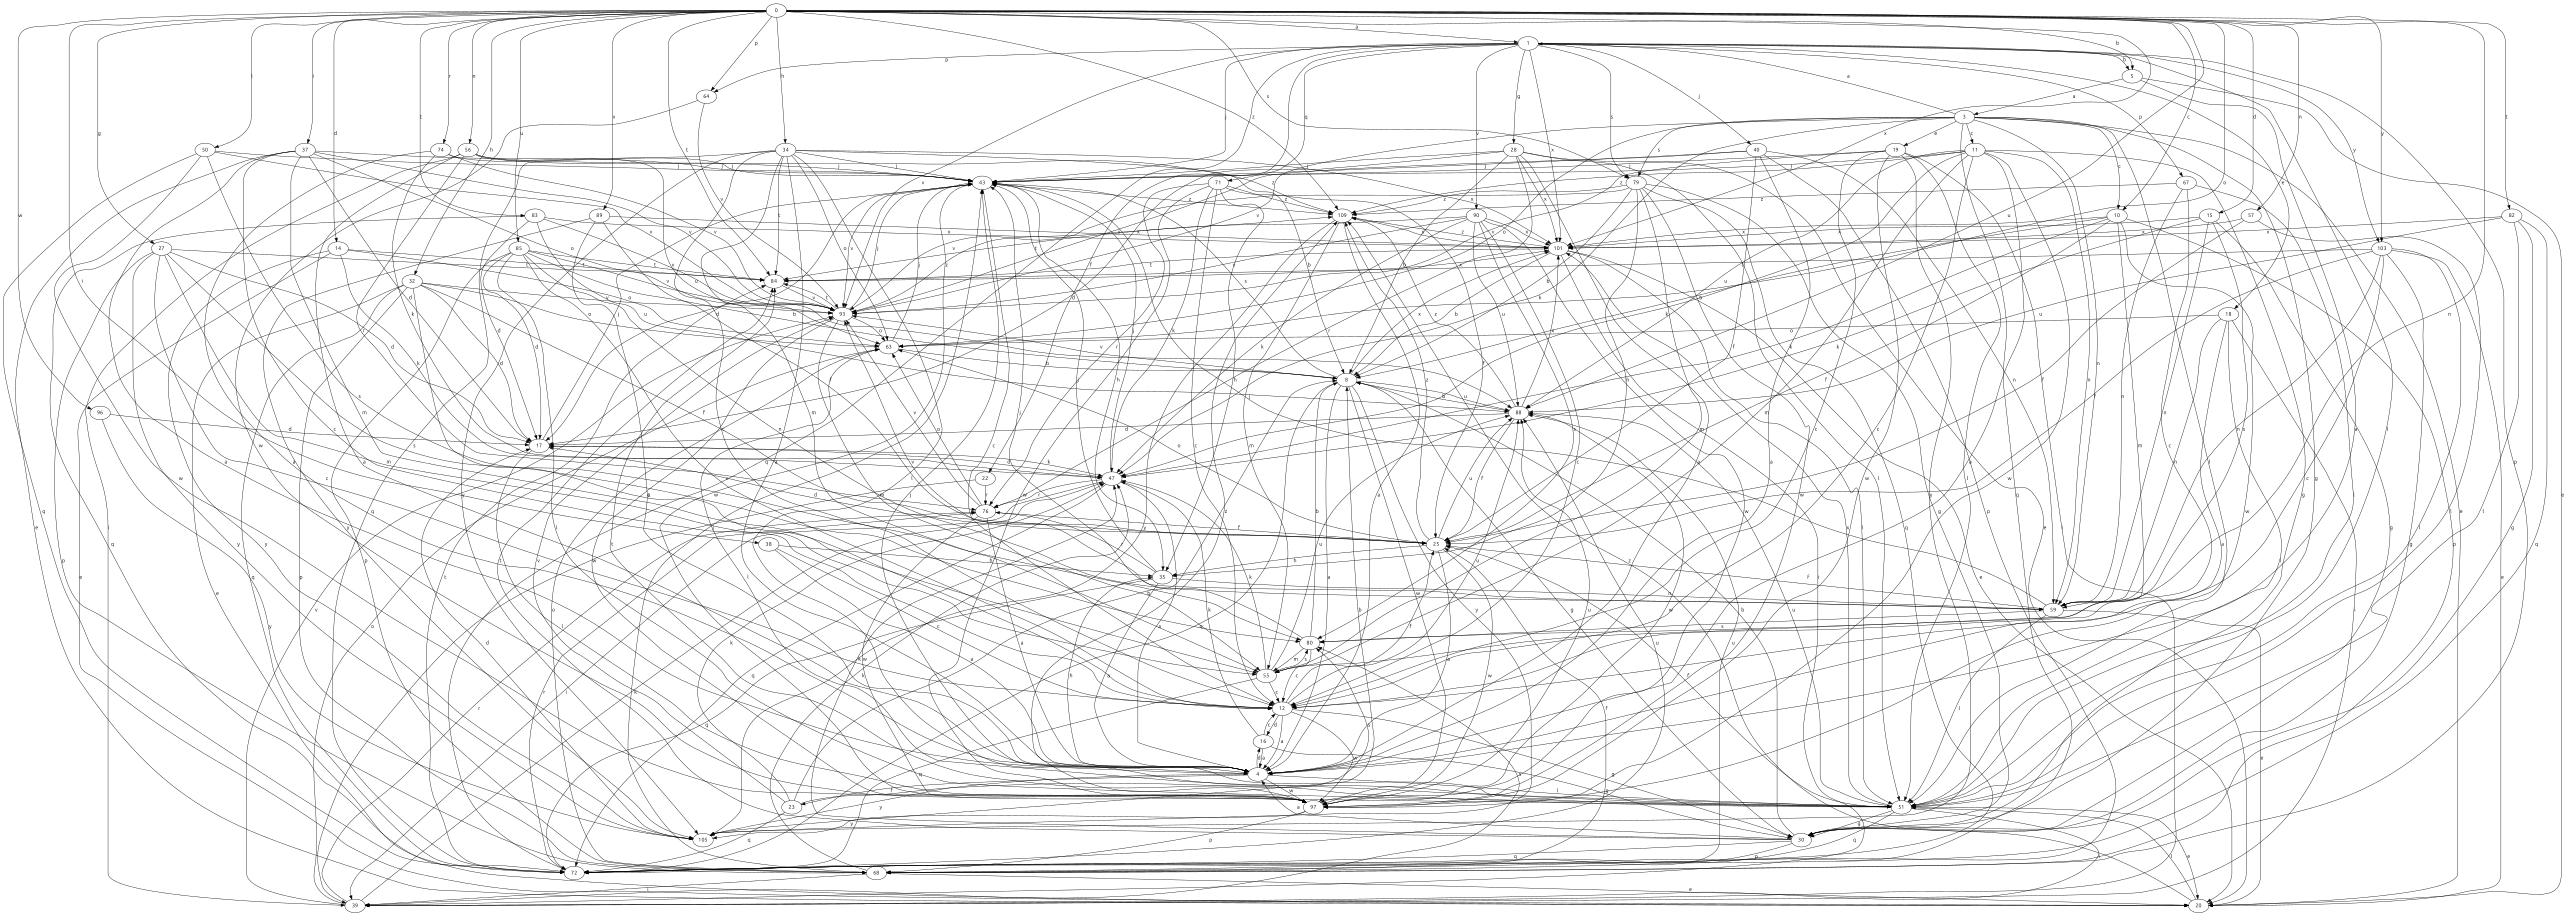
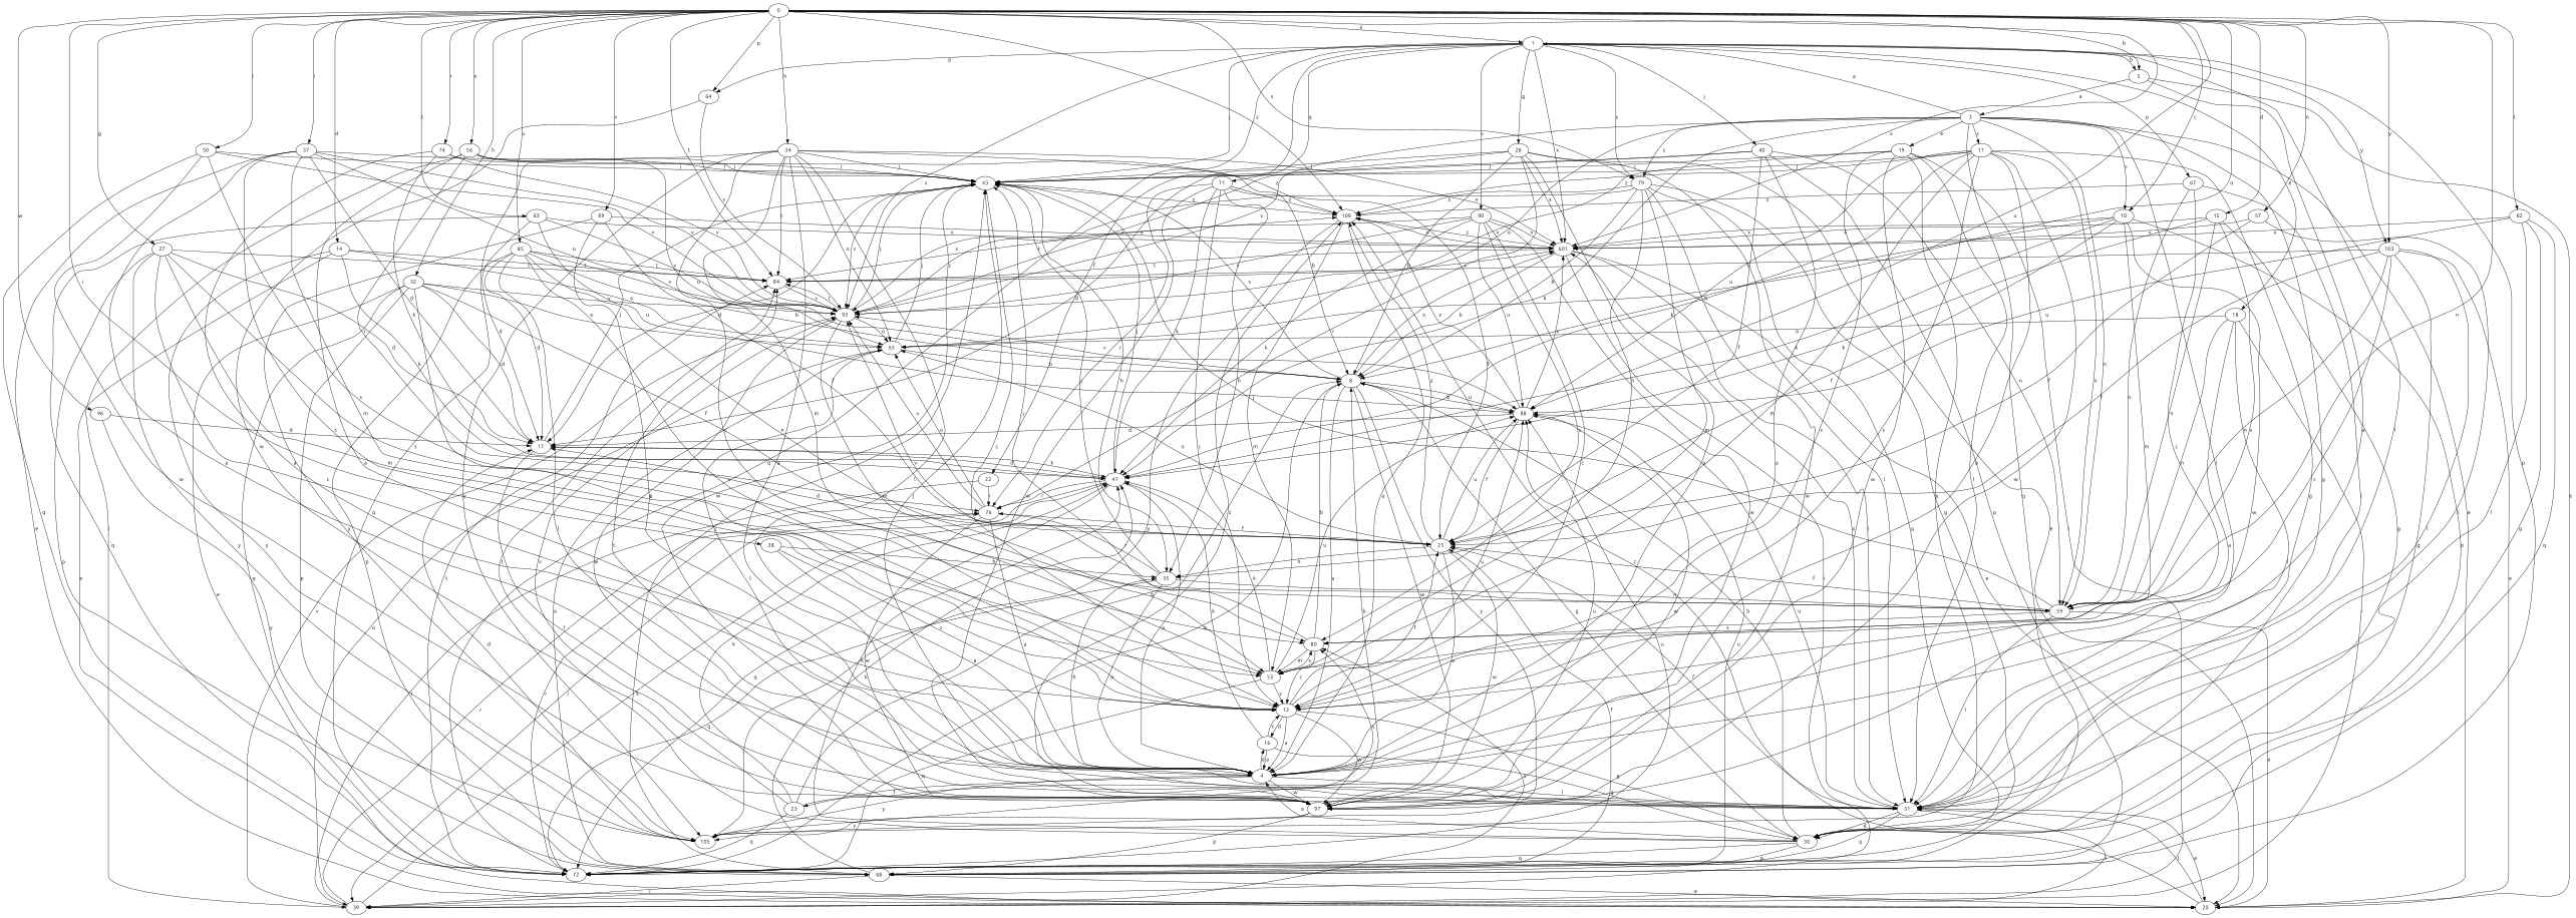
  strict digraph {
    fontname=Ubuntu
    node [fontname=Ubuntu]
    edge [fontname=Ubuntu]
    0
    1
    5
    10
    14
    15
    27
    32
    34
    37
    38
    50
    56
    57
    59
    63
    64
    74
    79
    82
    83
    84
    85
    88
    89
    96
-   101
+   101 [label=601]
    103
    109
    18
    22
    28
    40
    43
    51
    67
    68
    71
    72
    90
    93
    3
    20
    4
    47
    97
    8
    25
    55
    105
    30
    80
    12
    17
    35
    39
    76
    11
    19
    16
    23
    0 -> 1 [label=a]
    0 -> 5 [label=b]
    0 -> 10 [label=c]
    0 -> 14 [label=d]
    0 -> 15 [label=d]
    0 -> 27 [label=g]
    0 -> 32 [label=h]
    0 -> 34 [label=h]
    0 -> 37 [label=i]
    0 -> 38 [label=i]
    0 -> 50 [label=l]
    0 -> 56 [label=n]
    0 -> 57 [label=n]
    0 -> 59 [label=n]
    0 -> 63 [label=o]
    0 -> 64 [label=p]
    0 -> 74 [label=r]
    0 -> 79 [label=s]
    0 -> 82 [label=t]
    0 -> 83 [label=t]
    0 -> 84 [label=t]
    0 -> 85 [label=u]
    0 -> 88 [label=u]
    0 -> 89 [label=v]
    0 -> 96 [label=w]
    0 -> 101 [label=x]
    0 -> 103 [label=y]
    0 -> 109 [label=z]
    1 -> 5 [label=b]
    1 -> 64 [label=p]
    1 -> 79 [label=s]
    1 -> 101 [label=x]
    1 -> 103 [label=y]
    1 -> 18 [label=e]
    1 -> 22 [label=f]
    1 -> 28 [label=g]
    1 -> 40 [label=j]
    1 -> 43 [label=j]
    1 -> 51 [label=l]
    1 -> 67 [label=p]
    1 -> 68 [label=p]
    1 -> 71 [label=q]
    1 -> 72 [label=q]
    1 -> 90 [label=v]
    1 -> 93 [label=v]
    5 -> 3 [label=a]
    5 -> 20 [label=e]
    5 -> 4 [label=a]
    10 -> 101 [label=x]
    10 -> 68 [label=p]
    10 -> 47 [label=k]
    10 -> 97 [label=w]
    10 -> 8 [label=b]
    10 -> 25 [label=f]
    10 -> 55 [label=m]
    14 -> 63 [label=o]
    14 -> 84 [label=t]
    14 -> 20 [label=e]
    14 -> 47 [label=k]
    14 -> 105 [label=y]
    15 -> 59 [label=n]
    15 -> 101 [label=x]
    15 -> 47 [label=k]
    15 -> 30 [label=g]
    15 -> 80 [label=s]
    27 -> 84 [label=t]
    27 -> 68 [label=p]
    27 -> 55 [label=m]
    27 -> 105 [label=y]
    27 -> 80 [label=s]
    27 -> 12 [label=c]
    27 -> 17 [label=d]
    32 -> 63 [label=o]
    32 -> 68 [label=p]
    32 -> 72 [label=q]
    32 -> 93 [label=v]
    32 -> 20 [label=e]
    32 -> 25 [label=f]
    32 -> 12 [label=c]
    32 -> 17 [label=d]
    34 -> 63 [label=o]
    34 -> 84 [label=t]
    34 -> 101 [label=x]
    34 -> 43 [label=j]
    34 -> 51 [label=l]
    34 -> 72 [label=q]
    34 -> 4 [label=a]
    34 -> 8 [label=b]
    34 -> 55 [label=m]
    34 -> 105 [label=y]
    34 -> 12 [label=c]
    37 -> 63 [label=o]
    37 -> 43 [label=j]
    37 -> 93 [label=v]
    37 -> 20 [label=e]
    37 -> 4 [label=a]
    37 -> 55 [label=m]
    37 -> 12 [label=c]
    37 -> 17 [label=d]
    38 -> 4 [label=a]
    38 -> 12 [label=c]
    38 -> 35 [label=h]
    50 -> 43 [label=j]
    50 -> 72 [label=q]
    50 -> 93 [label=v]
    50 -> 97 [label=w]
    50 -> 80 [label=s]
    56 -> 88 [label=u]
    56 -> 109 [label=z]
    56 -> 43 [label=j]
    56 -> 4 [label=a]
    56 -> 39 [label=i]
    56 -> 76 [label=r]
    57 -> 101 [label=x]
    57 -> 51 [label=l]
    57 -> 25 [label=f]
    59 -> 43 [label=j]
    59 -> 51 [label=l]
    59 -> 93 [label=v]
    59 -> 20 [label=e]
    59 -> 25 [label=f]
    59 -> 80 [label=s]
    63 -> 43 [label=j]
    63 -> 51 [label=l]
    63 -> 8 [label=b]
    64 -> 93 [label=v]
    64 -> 97 [label=w]
    74 -> 43 [label=j]
    74 -> 93 [label=v]
    74 -> 4 [label=a]
    74 -> 47 [label=k]
    79 -> 109 [label=z]
    79 -> 72 [label=q]
    79 -> 93 [label=v]
    79 -> 97 [label=w]
    79 -> 8 [label=b]
    79 -> 55 [label=m]
    79 -> 30 [label=g]
    79 -> 35 [label=h]
    82 -> 88 [label=u]
    82 -> 101 [label=x]
    82 -> 51 [label=l]
    82 -> 72 [label=q]
    82 -> 30 [label=g]
    83 -> 88 [label=u]
    83 -> 101 [label=x]
    83 -> 72 [label=q]
    83 -> 93 [label=v]
    83 -> 17 [label=d]
    84 -> 101 [label=x]
    84 -> 93 [label=v]
    85 -> 59 [label=n]
    85 -> 84 [label=t]
    85 -> 51 [label=l]
    85 -> 68 [label=p]
    85 -> 93 [label=v]
    85 -> 8 [label=b]
    85 -> 12 [label=c]
    85 -> 17 [label=d]
    88 -> 101 [label=x]
    88 -> 109 [label=z]
    88 -> 97 [label=w]
    88 -> 8 [label=b]
    88 -> 25 [label=f]
    88 -> 17 [label=d]
    89 -> 101 [label=x]
    89 -> 4 [label=a]
    89 -> 25 [label=f]
    89 -> 105 [label=y]
    96 -> 105 [label=y]
    96 -> 17 [label=d]
    101 -> 84 [label=t]
    101 -> 109 [label=z]
    101 -> 51 [label=l]
    101 -> 20 [label=e]
    101 -> 8 [label=b]
    101 -> 39 [label=i]
    103 -> 59 [label=n]
    103 -> 84 [label=t]
    103 -> 51 [label=l]
    103 -> 20 [label=e]
    103 -> 25 [label=f]
    103 -> 30 [label=g]
    103 -> 12 [label=c]
    109 -> 101 [label=x]
    109 -> 4 [label=a]
    109 -> 55 [label=m]
    109 -> 105 [label=y]
    18 -> 59 [label=n]
    18 -> 63 [label=o]
    18 -> 51 [label=l]
    18 -> 4 [label=a]
    18 -> 39 [label=i]
    22 -> 39 [label=i]
    22 -> 76 [label=r]
    28 -> 101 [label=x]
    28 -> 43 [label=j]
    28 -> 51 [label=l]
    28 -> 20 [label=e]
    28 -> 4 [label=a]
    28 -> 8 [label=b]
    28 -> 17 [label=d]
    28 -> 76 [label=r]
    40 -> 59 [label=n]
    40 -> 43 [label=j]
    40 -> 68 [label=p]
    40 -> 93 [label=v]
    40 -> 4 [label=a]
    40 -> 25 [label=f]
    43 -> 109 [label=z]
    43 -> 93 [label=v]
    43 -> 97 [label=w]
    43 -> 12 [label=c]
    43 -> 17 [label=d]
    43 -> 35 [label=h]
    51 -> 84 [label=t]
    51 -> 88 [label=u]
    51 -> 101 [label=x]
    51 -> 43 [label=j]
    51 -> 72 [label=q]
    51 -> 20 [label=e]
    51 -> 25 [label=f]
    51 -> 30 [label=g]
    51 -> 39 [label=i]
    67 -> 59 [label=n]
    67 -> 109 [label=z]
    67 -> 51 [label=l]
    67 -> 12 [label=c]
    68 -> 63 [label=o]
    68 -> 88 [label=u]
    68 -> 43 [label=j]
    68 -> 20 [label=e]
    68 -> 47 [label=k]
    68 -> 25 [label=f]
    68 -> 39 [label=i]
    71 -> 109 [label=z]
    71 -> 47 [label=k]
    71 -> 97 [label=w]
    71 -> 25 [label=f]
    71 -> 12 [label=c]
    71 -> 35 [label=h]
    71 -> 76 [label=r]
    72 -> 84 [label=t]
    72 -> 88 [label=u]
    72 -> 76 [label=r]
    90 -> 84 [label=t]
    90 -> 88 [label=u]
    90 -> 101 [label=x]
    90 -> 93 [label=v]
    90 -> 47 [label=k]
    90 -> 97 [label=w]
    90 -> 80 [label=s]
    90 -> 12 [label=c]
    93 -> 63 [label=o]
    93 -> 84 [label=t]
    93 -> 109 [label=z]
    93 -> 43 [label=j]
    93 -> 97 [label=w]
    93 -> 55 [label=m]
    3 -> 1 [label=a]
    3 -> 10 [label=c]
    3 -> 59 [label=n]
    3 -> 63 [label=o]
    3 -> 79 [label=s]
    3 -> 51 [label=l]
    3 -> 72 [label=q]
    3 -> 93 [label=v]
    3 -> 20 [label=e]
    3 -> 47 [label=k]
    3 -> 30 [label=g]
    3 -> 11 [label=c]
    3 -> 19 [label=e]
    20 -> 109 [label=z]
    20 -> 51 [label=l]
    4 -> 51 [label=l]
    4 -> 97 [label=w]
    4 -> 105 [label=y]
    4 -> 35 [label=h]
    4 -> 16 [label=d]
    4 -> 23 [label=f]
    47 -> 43 [label=j]
    47 -> 72 [label=q]
    47 -> 4 [label=a]
    47 -> 17 [label=d]
    47 -> 39 [label=i]
    47 -> 76 [label=r]
    97 -> 88 [label=u]
    97 -> 109 [label=z]
    97 -> 68 [label=p]
    97 -> 105 [label=y]
    8 -> 88 [label=u]
    8 -> 101 [label=x]
    8 -> 43 [label=s]
    8 -> 72 [label=q]
    8 -> 93 [label=v]
    8 -> 4 [label=a]
    8 -> 97 [label=w]
    8 -> 105 [label=y]
    8 -> 30 [label=g]
    25 -> 63 [label=o]
    25 -> 88 [label=u]
    25 -> 109 [label=z]
    25 -> 4 [label=a]
    25 -> 97 [label=w]
    25 -> 17 [label=d]
    25 -> 35 [label=h]
    55 -> 88 [label=u]
    55 -> 72 [label=q]
    55 -> 47 [label=k]
    55 -> 80 [label=s]
    55 -> 12 [label=c]
    105 -> 8 [label=b]
    105 -> 17 [label=d]
    30 -> 84 [label=t]
    30 -> 68 [label=p]
    30 -> 72 [label=q]
    30 -> 4 [label=a]
    30 -> 47 [label=k]
    30 -> 8 [label=b]
    80 -> 43 [label=j]
    80 -> 8 [label=b]
    80 -> 55 [label=m]
    80 -> 12 [label=c]
    12 -> 88 [label=u]
    12 -> 4 [label=a]
    12 -> 97 [label=w]
    12 -> 25 [label=f]
    12 -> 30 [label=g]
    12 -> 16 [label=d]
    17 -> 43 [label=j]
    17 -> 51 [label=l]
    17 -> 47 [label=k]
    35 -> 59 [label=n]
    35 -> 43 [label=j]
    35 -> 72 [label=q]
    35 -> 4 [label=a]
    35 -> 76 [label=r]
    39 -> 63 [label=o]
    39 -> 93 [label=v]
    39 -> 47 [label=k]
    39 -> 80 [label=s]
    39 -> 76 [label=r]
    76 -> 63 [label=o]
    76 -> 93 [label=v]
    76 -> 4 [label=a]
    76 -> 97 [label=w]
    76 -> 25 [label=f]
    11 -> 59 [label=n]
    11 -> 88 [label=u]
    11 -> 109 [label=z]
    11 -> 43 [label=j]
    11 -> 4 [label=a]
    11 -> 47 [label=k]
    11 -> 97 [label=w]
    11 -> 55 [label=m]
    11 -> 30 [label=g]
    11 -> 12 [label=c]
    19 -> 43 [label=j]
    19 -> 51 [label=l]
    19 -> 93 [label=v]
    19 -> 97 [label=w]
    19 -> 105 [label=y]
    19 -> 12 [label=c]
    19 -> 39 [label=i]
    16 -> 4 [label=a]
    16 -> 47 [label=k]
    16 -> 30 [label=g]
    16 -> 12 [label=c]
    23 -> 72 [label=q]
    23 -> 93 [label=v]
    23 -> 47 [label=k]
    23 -> 8 [label=b]
    23 -> 80 [label=s]
  }
